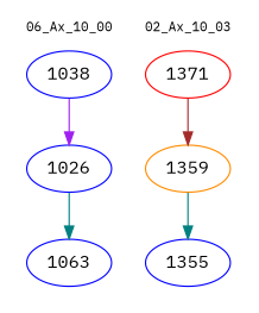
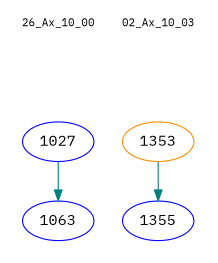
  digraph {
    fontname="IBM Plex Mono"
    node [color=blue fontname="IBM Plex Mono"]
    edge [color=teal fontname="IBM Plex Mono"]
-   n1 [label=1038]
-   n2 [label=1026]
+   n2 [label=1027]
    n3 [label=1063]
-   n4 [color=red label=1371]
-   n5 [color=darkorange label=1359]
+   n5 [color=darkorange label=1353]
    n6 [label=1355]
    subgraph cluster_1 {
      color=white
      fontsize=10
-     label="06_Ax_10_00"
-     n1
+     label="26_Ax_10_00"
      n2
      n3
    }
    subgraph cluster_2 {
      color=white
      fontsize=10
      label="02_Ax_10_03"
-     n4
      n5
      n6
    }
-   n1 -> n2 [color=purple]
    n2 -> n3
-   n4 -> n5 [color=brown]
    n5 -> n6
  }
